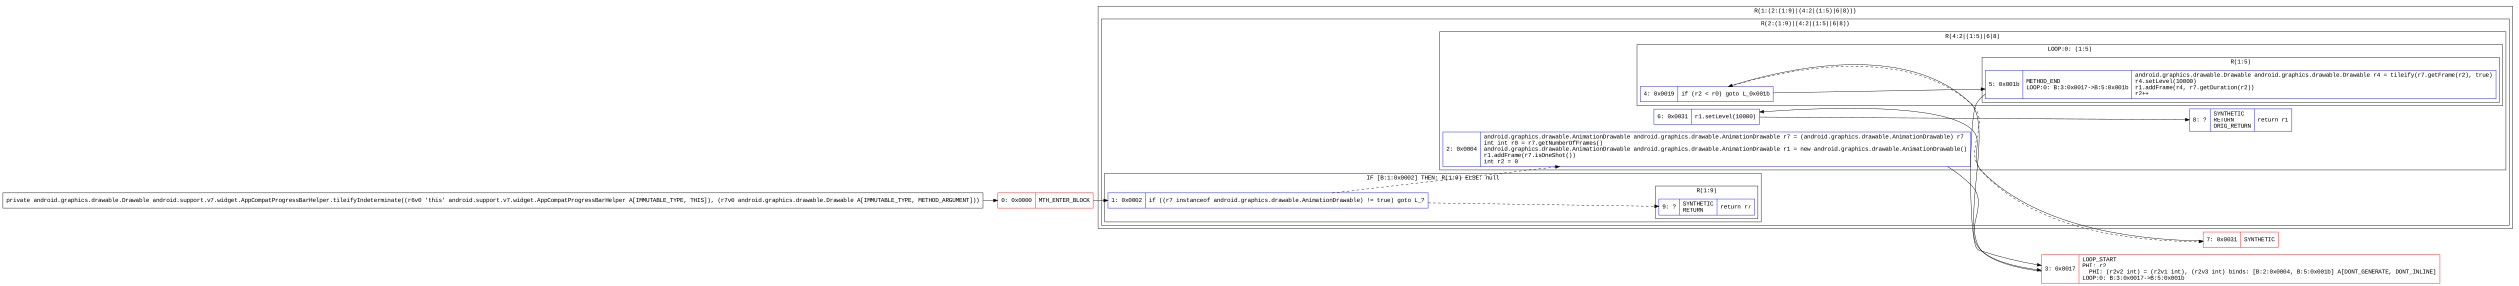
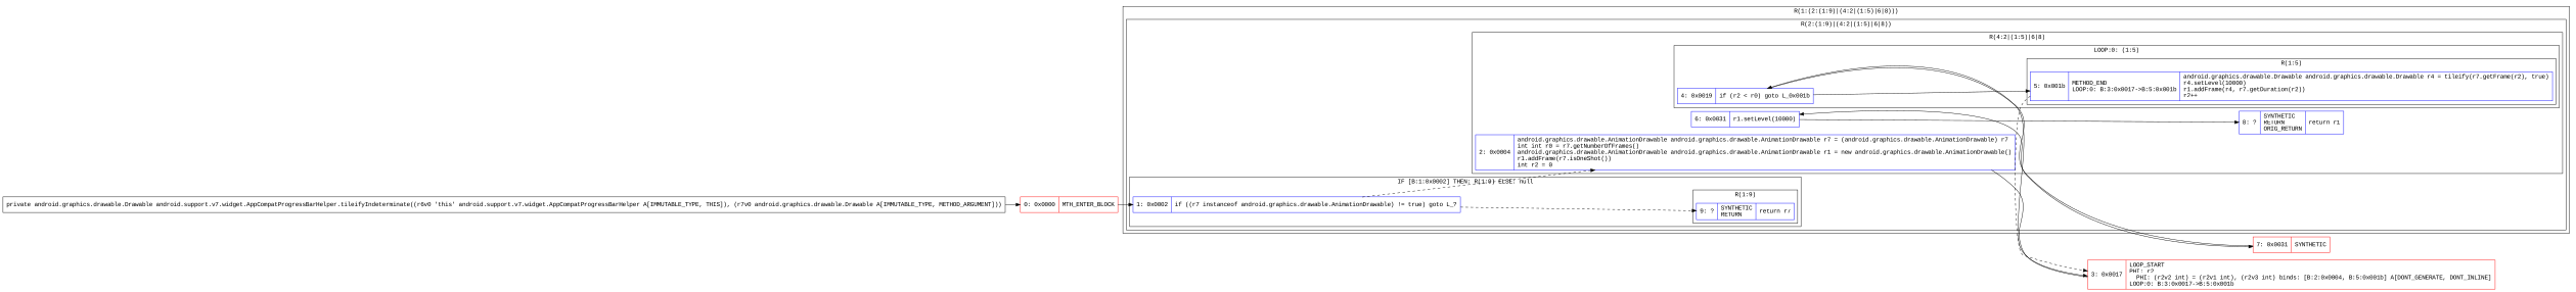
  digraph {
    fontname="Liberation Mono"
    rankdir=LR
    node [color=blue fontname="Liberation Mono" shape=record]
    edge [fontname="Liberation Mono"]
    n1 [label="{9\:\ ?|SYNTHETIC\lRETURN\l|return r7\l}"]
    n2 [label="{1\:\ 0x0002|if ((r7 instanceof android.graphics.drawable.AnimationDrawable) != true) goto L_?\l}"]
    n3 [label="{5\:\ 0x001b|METHOD_END\lLOOP:0: B:3:0x0017\-\>B:5:0x001b\l|android.graphics.drawable.Drawable android.graphics.drawable.Drawable r4 = tileify(r7.getFrame(r2), true)\lr4.setLevel(10000)\lr1.addFrame(r4, r7.getDuration(r2))\lr2++\l}"]
    n4 [label="{4\:\ 0x0019|if (r2 \< r0) goto L_0x001b\l}"]
    n5 [label="{2\:\ 0x0004|android.graphics.drawable.AnimationDrawable android.graphics.drawable.AnimationDrawable r7 = (android.graphics.drawable.AnimationDrawable) r7\lint int r0 = r7.getNumberOfFrames()\landroid.graphics.drawable.AnimationDrawable android.graphics.drawable.AnimationDrawable r1 = new android.graphics.drawable.AnimationDrawable()\lr1.addFrame(r7.isOneShot())\lint r2 = 0\l}"]
    n6 [label="{6\:\ 0x0031|r1.setLevel(10000)\l}"]
    n7 [label="{8\:\ ?|SYNTHETIC\lRETURN\lORIG_RETURN\l|return r1\l}"]
    n8 [color=red label="{3\:\ 0x0017|LOOP_START\lPHI: r2 \l  PHI: (r2v2 int) = (r2v1 int), (r2v3 int) binds: [B:2:0x0004, B:5:0x001b] A[DONT_GENERATE, DONT_INLINE]\lLOOP:0: B:3:0x0017\-\>B:5:0x001b\l}"]
    n9 [color=red label="{7\:\ 0x0031|SYNTHETIC\l}"]
    n10 [color=red label="{0\:\ 0x0000|MTH_ENTER_BLOCK\l}"]
    n11 [label="{private android.graphics.drawable.Drawable android.support.v7.widget.AppCompatProgressBarHelper.tileifyIndeterminate((r6v0 'this' android.support.v7.widget.AppCompatProgressBarHelper A[IMMUTABLE_TYPE, THIS]), (r7v0 android.graphics.drawable.Drawable A[IMMUTABLE_TYPE, METHOD_ARGUMENT])) }" color=""]
    subgraph cluster_1 {
      label="R(1:(2:(1:9)|(4:2|(1:5)|6|8)))"
      subgraph cluster_2 {
        label="R(2:(1:9)|(4:2|(1:5)|6|8))"
        subgraph cluster_3 {
          label="IF [B:1:0x0002] THEN: R(1:9) ELSE: null"
          n2
          subgraph cluster_4 {
            label="R(1:9)"
            n1
          }
        }
        subgraph cluster_5 {
          label="R(4:2|(1:5)|6|8)"
          n5
          n6
          n7
          subgraph cluster_6 {
            label="LOOP:0: (1:5)"
            n4
            subgraph cluster_7 {
              label="R(1:5)"
              n3
            }
          }
        }
      }
    }
    n2 -> n1 [style=dashed]
    n2 -> n5 [style=dashed]
-   n3 -> n8
+   n3 -> n8 [style=dashed]
    n4 -> n3
-   n4 -> n9 [style=dashed]
+   n4 -> n9 [style=solid]
    n5 -> n8
    n6 -> n7
    n8 -> n4
    n9 -> n6
    n10 -> n2
    n11 -> n10
  }
